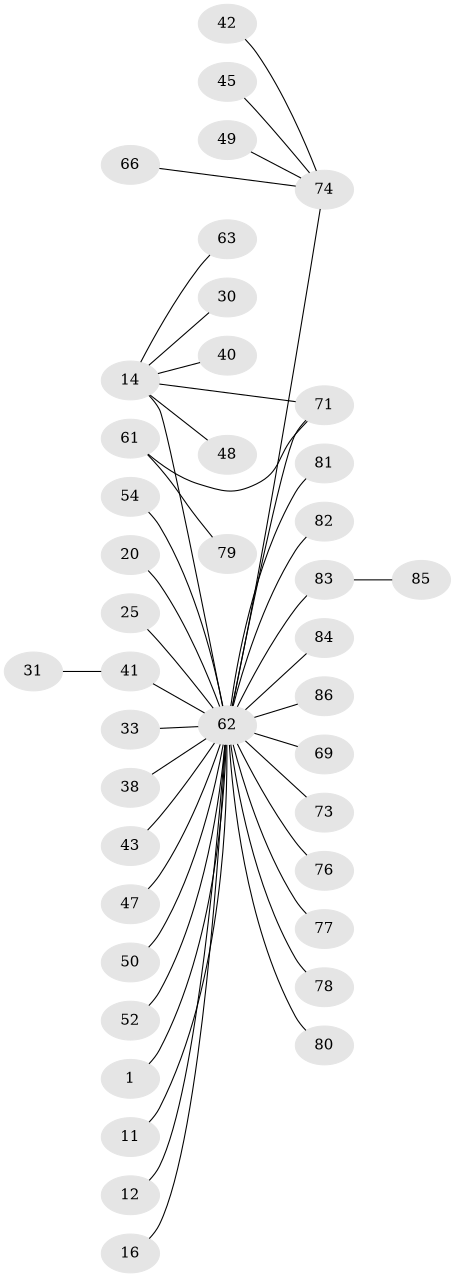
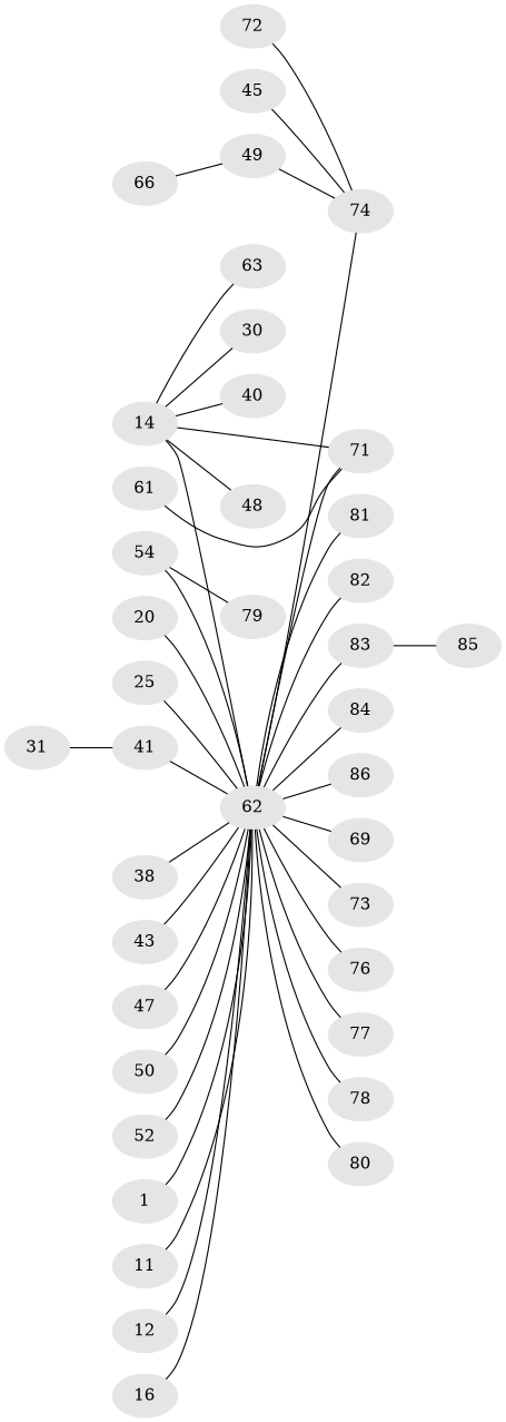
  graph {
    rankdir=LR
    node [color=gray90 style=filled]
    n1 [label=62 super="+8+19"]
    74 [super="+5+21+32+39"]
    71 [super="+55+57"]
    69 [super="+36+53+60+62"]
    73
    76 [super="+51"]
    77
    78
    80 [super="+72"]
    81
    82 [super="+64"]
    83 [super="+59"]
    84
    86 [super="+58+67+68+70"]
    1
    11
    12
    14
    30
    40
    48
    63
    61 [super="+23"]
    79 [super="+37"]
    16
    20 [super="+10"]
    25
    41 [super="+9"]
    31
-   33
    38
-   42
+   42 [label=72]
    43 [super="+29"]
    45
    47
    49
    50 [super="+22"]
    52
    54 [super="+28"]
    85
    66
    n1 -- 74 [weight=3]
    n1 -- 71
    n1 -- 69
    n1 -- 73
    n1 -- 76
    n1 -- 77
    n1 -- 78
    n1 -- 80
    n1 -- 81
    n1 -- 82
    n1 -- 83
    n1 -- 84
    n1 -- 86
    83 -- 85
    1 -- n1
    11 -- n1
    12 -- n1
    14 -- n1 [weight=2]
    14 -- 71 [weight=2]
    14 -- 30
    14 -- 40
    14 -- 48
    14 -- 63
    61 -- 71
-   61 -- 79
+   54 -- 79
    16 -- n1
    20 -- n1
    25 -- n1
    41 -- n1 [weight=2]
    31 -- 41
-   33 -- n1
    38 -- n1
    42 -- 74
    43 -- n1
    45 -- 74
    47 -- n1
    49 -- 74
    50 -- n1
    52 -- n1
    54 -- n1
-   66 -- 74
+   66 -- 49
  }
